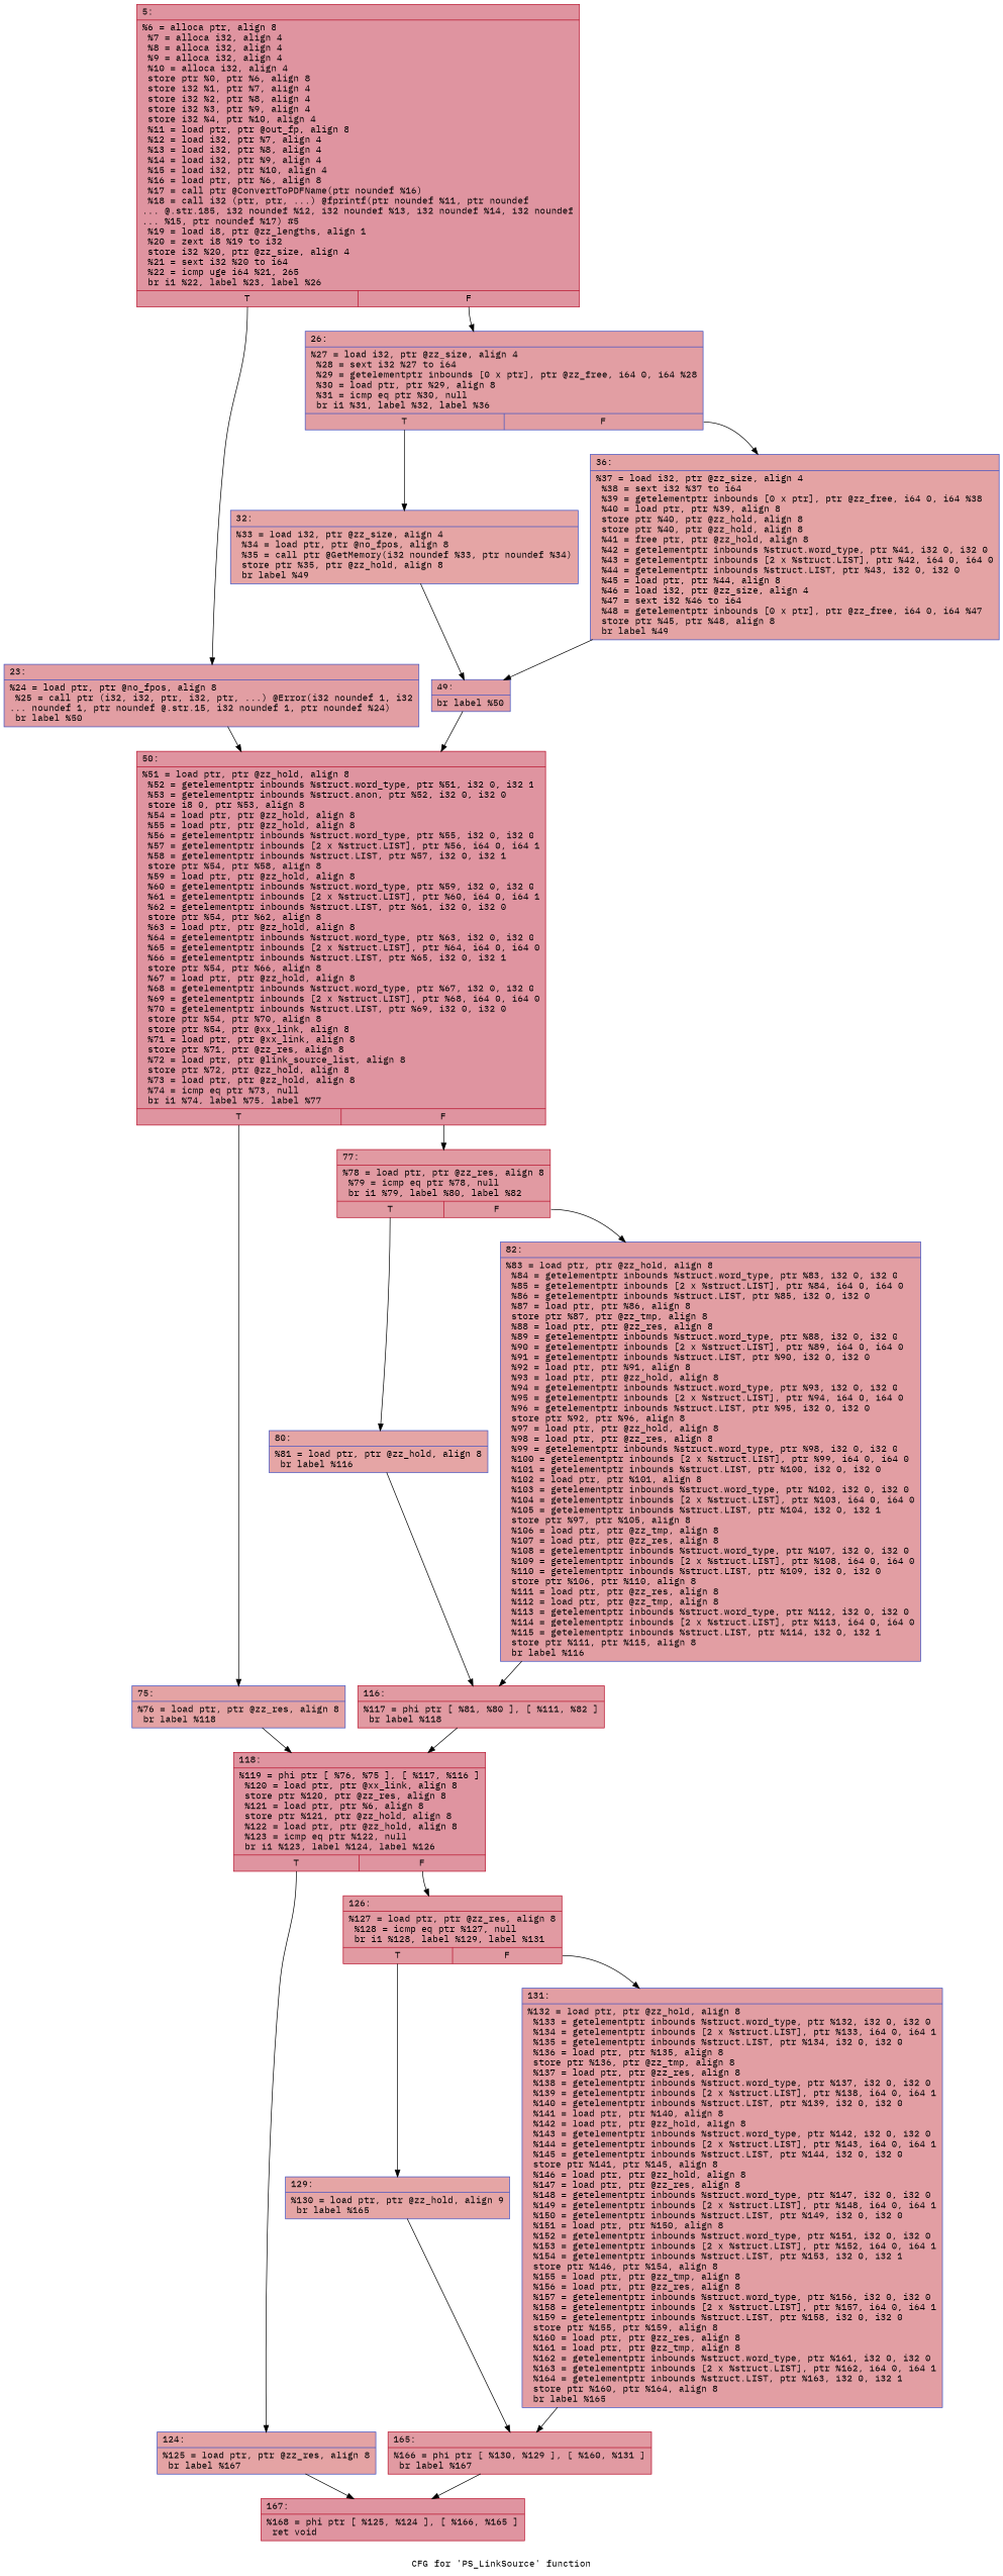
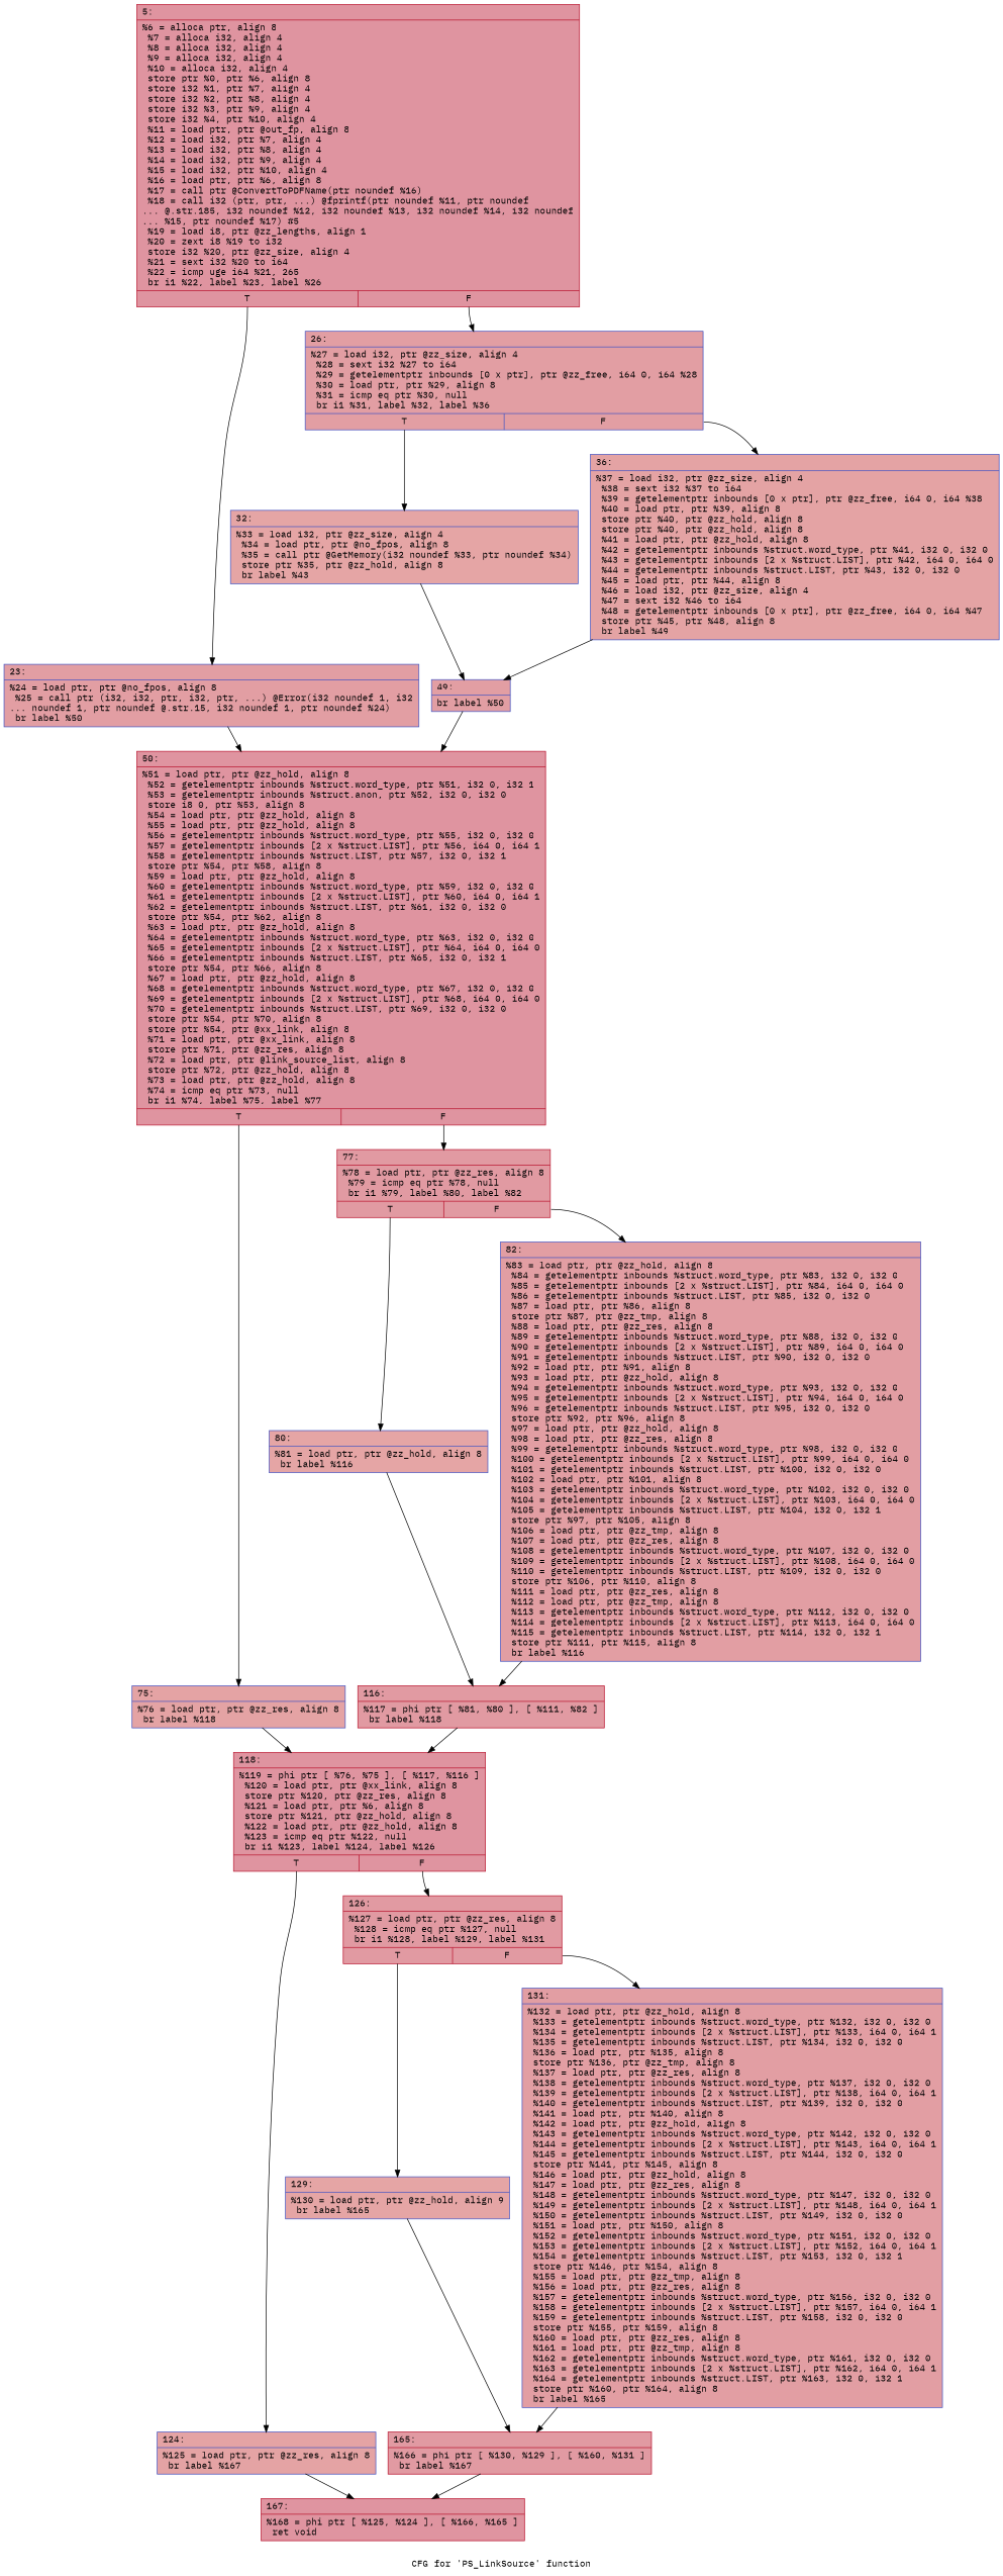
  digraph {
    fontname="IBM Plex Mono"
    label="CFG for 'PS_LinkSource' function"
    node [color="#3d50c3ff" fillcolor="#be242e70" fontname="IBM Plex Mono" shape=record style=filled]
    edge [fontname="IBM Plex Mono"]
    n1 [color="#b70d28ff" fillcolor="#b70d2870" label="{5:\l|  %6 = alloca ptr, align 8\l  %7 = alloca i32, align 4\l  %8 = alloca i32, align 4\l  %9 = alloca i32, align 4\l  %10 = alloca i32, align 4\l  store ptr %0, ptr %6, align 8\l  store i32 %1, ptr %7, align 4\l  store i32 %2, ptr %8, align 4\l  store i32 %3, ptr %9, align 4\l  store i32 %4, ptr %10, align 4\l  %11 = load ptr, ptr @out_fp, align 8\l  %12 = load i32, ptr %7, align 4\l  %13 = load i32, ptr %8, align 4\l  %14 = load i32, ptr %9, align 4\l  %15 = load i32, ptr %10, align 4\l  %16 = load ptr, ptr %6, align 8\l  %17 = call ptr @ConvertToPDFName(ptr noundef %16)\l  %18 = call i32 (ptr, ptr, ...) @fprintf(ptr noundef %11, ptr noundef\l... @.str.185, i32 noundef %12, i32 noundef %13, i32 noundef %14, i32 noundef\l... %15, ptr noundef %17) #5\l  %19 = load i8, ptr @zz_lengths, align 1\l  %20 = zext i8 %19 to i32\l  store i32 %20, ptr @zz_size, align 4\l  %21 = sext i32 %20 to i64\l  %22 = icmp uge i64 %21, 265\l  br i1 %22, label %23, label %26\l|{<s0>T|<s1>F}}"]
    n2 [label="{23:\l|  %24 = load ptr, ptr @no_fpos, align 8\l  %25 = call ptr (i32, i32, ptr, i32, ptr, ...) @Error(i32 noundef 1, i32\l... noundef 1, ptr noundef @.str.15, i32 noundef 1, ptr noundef %24)\l  br label %50\l}"]
    n3 [label="{26:\l|  %27 = load i32, ptr @zz_size, align 4\l  %28 = sext i32 %27 to i64\l  %29 = getelementptr inbounds [0 x ptr], ptr @zz_free, i64 0, i64 %28\l  %30 = load ptr, ptr %29, align 8\l  %31 = icmp eq ptr %30, null\l  br i1 %31, label %32, label %36\l|{<s0>T|<s1>F}}"]
    n4 [color="#b70d28ff" fillcolor="#b70d2870" label="{50:\l|  %51 = load ptr, ptr @zz_hold, align 8\l  %52 = getelementptr inbounds %struct.word_type, ptr %51, i32 0, i32 1\l  %53 = getelementptr inbounds %struct.anon, ptr %52, i32 0, i32 0\l  store i8 0, ptr %53, align 8\l  %54 = load ptr, ptr @zz_hold, align 8\l  %55 = load ptr, ptr @zz_hold, align 8\l  %56 = getelementptr inbounds %struct.word_type, ptr %55, i32 0, i32 0\l  %57 = getelementptr inbounds [2 x %struct.LIST], ptr %56, i64 0, i64 1\l  %58 = getelementptr inbounds %struct.LIST, ptr %57, i32 0, i32 1\l  store ptr %54, ptr %58, align 8\l  %59 = load ptr, ptr @zz_hold, align 8\l  %60 = getelementptr inbounds %struct.word_type, ptr %59, i32 0, i32 0\l  %61 = getelementptr inbounds [2 x %struct.LIST], ptr %60, i64 0, i64 1\l  %62 = getelementptr inbounds %struct.LIST, ptr %61, i32 0, i32 0\l  store ptr %54, ptr %62, align 8\l  %63 = load ptr, ptr @zz_hold, align 8\l  %64 = getelementptr inbounds %struct.word_type, ptr %63, i32 0, i32 0\l  %65 = getelementptr inbounds [2 x %struct.LIST], ptr %64, i64 0, i64 0\l  %66 = getelementptr inbounds %struct.LIST, ptr %65, i32 0, i32 1\l  store ptr %54, ptr %66, align 8\l  %67 = load ptr, ptr @zz_hold, align 8\l  %68 = getelementptr inbounds %struct.word_type, ptr %67, i32 0, i32 0\l  %69 = getelementptr inbounds [2 x %struct.LIST], ptr %68, i64 0, i64 0\l  %70 = getelementptr inbounds %struct.LIST, ptr %69, i32 0, i32 0\l  store ptr %54, ptr %70, align 8\l  store ptr %54, ptr @xx_link, align 8\l  %71 = load ptr, ptr @xx_link, align 8\l  store ptr %71, ptr @zz_res, align 8\l  %72 = load ptr, ptr @link_source_list, align 8\l  store ptr %72, ptr @zz_hold, align 8\l  %73 = load ptr, ptr @zz_hold, align 8\l  %74 = icmp eq ptr %73, null\l  br i1 %74, label %75, label %77\l|{<s0>T|<s1>F}}"]
-   n5 [fillcolor="#c5333470" label="{32:\l|  %33 = load i32, ptr @zz_size, align 4\l  %34 = load ptr, ptr @no_fpos, align 8\l  %35 = call ptr @GetMemory(i32 noundef %33, ptr noundef %34)\l  store ptr %35, ptr @zz_hold, align 8\l  br label %49\l}"]
-   n6 [fillcolor="#c32e3170" label="{36:\l|  %37 = load i32, ptr @zz_size, align 4\l  %38 = sext i32 %37 to i64\l  %39 = getelementptr inbounds [0 x ptr], ptr @zz_free, i64 0, i64 %38\l  %40 = load ptr, ptr %39, align 8\l  store ptr %40, ptr @zz_hold, align 8\l  store ptr %40, ptr @zz_hold, align 8\l  %41 = free ptr, ptr @zz_hold, align 8\l  %42 = getelementptr inbounds %struct.word_type, ptr %41, i32 0, i32 0\l  %43 = getelementptr inbounds [2 x %struct.LIST], ptr %42, i64 0, i64 0\l  %44 = getelementptr inbounds %struct.LIST, ptr %43, i32 0, i32 0\l  %45 = load ptr, ptr %44, align 8\l  %46 = load i32, ptr @zz_size, align 4\l  %47 = sext i32 %46 to i64\l  %48 = getelementptr inbounds [0 x ptr], ptr @zz_free, i64 0, i64 %47\l  store ptr %45, ptr %48, align 8\l  br label %49\l}"]
+   n5 [fillcolor="#c5333470" label="{32:\l|  %33 = load i32, ptr @zz_size, align 4\l  %34 = load ptr, ptr @no_fpos, align 8\l  %35 = call ptr @GetMemory(i32 noundef %33, ptr noundef %34)\l  store ptr %35, ptr @zz_hold, align 8\l  br label %43\l}"]
+   n6 [fillcolor="#c32e3170" label="{36:\l|  %37 = load i32, ptr @zz_size, align 4\l  %38 = sext i32 %37 to i64\l  %39 = getelementptr inbounds [0 x ptr], ptr @zz_free, i64 0, i64 %38\l  %40 = load ptr, ptr %39, align 8\l  store ptr %40, ptr @zz_hold, align 8\l  store ptr %40, ptr @zz_hold, align 8\l  %41 = load ptr, ptr @zz_hold, align 8\l  %42 = getelementptr inbounds %struct.word_type, ptr %41, i32 0, i32 0\l  %43 = getelementptr inbounds [2 x %struct.LIST], ptr %42, i64 0, i64 0\l  %44 = getelementptr inbounds %struct.LIST, ptr %43, i32 0, i32 0\l  %45 = load ptr, ptr %44, align 8\l  %46 = load i32, ptr @zz_size, align 4\l  %47 = sext i32 %46 to i64\l  %48 = getelementptr inbounds [0 x ptr], ptr @zz_free, i64 0, i64 %47\l  store ptr %45, ptr %48, align 8\l  br label %49\l}"]
    n7 [fillcolor="#c32e3170" label="{75:\l|  %76 = load ptr, ptr @zz_res, align 8\l  br label %118\l}"]
    n8 [color="#b70d28ff" fillcolor="#bb1b2c70" label="{77:\l|  %78 = load ptr, ptr @zz_res, align 8\l  %79 = icmp eq ptr %78, null\l  br i1 %79, label %80, label %82\l|{<s0>T|<s1>F}}"]
    n9 [label="{49:\l|  br label %50\l}"]
    n10 [color="#b70d28ff" fillcolor="#b70d2870" label="{118:\l|  %119 = phi ptr [ %76, %75 ], [ %117, %116 ]\l  %120 = load ptr, ptr @xx_link, align 8\l  store ptr %120, ptr @zz_res, align 8\l  %121 = load ptr, ptr %6, align 8\l  store ptr %121, ptr @zz_hold, align 8\l  %122 = load ptr, ptr @zz_hold, align 8\l  %123 = icmp eq ptr %122, null\l  br i1 %123, label %124, label %126\l|{<s0>T|<s1>F}}"]
    n11 [fillcolor="#c5333470" label="{80:\l|  %81 = load ptr, ptr @zz_hold, align 8\l  br label %116\l}"]
    n12 [label="{82:\l|  %83 = load ptr, ptr @zz_hold, align 8\l  %84 = getelementptr inbounds %struct.word_type, ptr %83, i32 0, i32 0\l  %85 = getelementptr inbounds [2 x %struct.LIST], ptr %84, i64 0, i64 0\l  %86 = getelementptr inbounds %struct.LIST, ptr %85, i32 0, i32 0\l  %87 = load ptr, ptr %86, align 8\l  store ptr %87, ptr @zz_tmp, align 8\l  %88 = load ptr, ptr @zz_res, align 8\l  %89 = getelementptr inbounds %struct.word_type, ptr %88, i32 0, i32 0\l  %90 = getelementptr inbounds [2 x %struct.LIST], ptr %89, i64 0, i64 0\l  %91 = getelementptr inbounds %struct.LIST, ptr %90, i32 0, i32 0\l  %92 = load ptr, ptr %91, align 8\l  %93 = load ptr, ptr @zz_hold, align 8\l  %94 = getelementptr inbounds %struct.word_type, ptr %93, i32 0, i32 0\l  %95 = getelementptr inbounds [2 x %struct.LIST], ptr %94, i64 0, i64 0\l  %96 = getelementptr inbounds %struct.LIST, ptr %95, i32 0, i32 0\l  store ptr %92, ptr %96, align 8\l  %97 = load ptr, ptr @zz_hold, align 8\l  %98 = load ptr, ptr @zz_res, align 8\l  %99 = getelementptr inbounds %struct.word_type, ptr %98, i32 0, i32 0\l  %100 = getelementptr inbounds [2 x %struct.LIST], ptr %99, i64 0, i64 0\l  %101 = getelementptr inbounds %struct.LIST, ptr %100, i32 0, i32 0\l  %102 = load ptr, ptr %101, align 8\l  %103 = getelementptr inbounds %struct.word_type, ptr %102, i32 0, i32 0\l  %104 = getelementptr inbounds [2 x %struct.LIST], ptr %103, i64 0, i64 0\l  %105 = getelementptr inbounds %struct.LIST, ptr %104, i32 0, i32 1\l  store ptr %97, ptr %105, align 8\l  %106 = load ptr, ptr @zz_tmp, align 8\l  %107 = load ptr, ptr @zz_res, align 8\l  %108 = getelementptr inbounds %struct.word_type, ptr %107, i32 0, i32 0\l  %109 = getelementptr inbounds [2 x %struct.LIST], ptr %108, i64 0, i64 0\l  %110 = getelementptr inbounds %struct.LIST, ptr %109, i32 0, i32 0\l  store ptr %106, ptr %110, align 8\l  %111 = load ptr, ptr @zz_res, align 8\l  %112 = load ptr, ptr @zz_tmp, align 8\l  %113 = getelementptr inbounds %struct.word_type, ptr %112, i32 0, i32 0\l  %114 = getelementptr inbounds [2 x %struct.LIST], ptr %113, i64 0, i64 0\l  %115 = getelementptr inbounds %struct.LIST, ptr %114, i32 0, i32 1\l  store ptr %111, ptr %115, align 8\l  br label %116\l}"]
    n13 [fillcolor="#c32e3170" label="{124:\l|  %125 = load ptr, ptr @zz_res, align 8\l  br label %167\l}"]
    n14 [color="#b70d28ff" fillcolor="#bb1b2c70" label="{126:\l|  %127 = load ptr, ptr @zz_res, align 8\l  %128 = icmp eq ptr %127, null\l  br i1 %128, label %129, label %131\l|{<s0>T|<s1>F}}"]
    n15 [color="#b70d28ff" fillcolor="#bb1b2c70" label="{116:\l|  %117 = phi ptr [ %81, %80 ], [ %111, %82 ]\l  br label %118\l}"]
    n16 [color="#b70d28ff" fillcolor="#b70d2870" label="{167:\l|  %168 = phi ptr [ %125, %124 ], [ %166, %165 ]\l  ret void\l}"]
    n17 [fillcolor="#c5333470" label="{129:\l|  %130 = load ptr, ptr @zz_hold, align 9\l  br label %165\l}"]
    n18 [label="{131:\l|  %132 = load ptr, ptr @zz_hold, align 8\l  %133 = getelementptr inbounds %struct.word_type, ptr %132, i32 0, i32 0\l  %134 = getelementptr inbounds [2 x %struct.LIST], ptr %133, i64 0, i64 1\l  %135 = getelementptr inbounds %struct.LIST, ptr %134, i32 0, i32 0\l  %136 = load ptr, ptr %135, align 8\l  store ptr %136, ptr @zz_tmp, align 8\l  %137 = load ptr, ptr @zz_res, align 8\l  %138 = getelementptr inbounds %struct.word_type, ptr %137, i32 0, i32 0\l  %139 = getelementptr inbounds [2 x %struct.LIST], ptr %138, i64 0, i64 1\l  %140 = getelementptr inbounds %struct.LIST, ptr %139, i32 0, i32 0\l  %141 = load ptr, ptr %140, align 8\l  %142 = load ptr, ptr @zz_hold, align 8\l  %143 = getelementptr inbounds %struct.word_type, ptr %142, i32 0, i32 0\l  %144 = getelementptr inbounds [2 x %struct.LIST], ptr %143, i64 0, i64 1\l  %145 = getelementptr inbounds %struct.LIST, ptr %144, i32 0, i32 0\l  store ptr %141, ptr %145, align 8\l  %146 = load ptr, ptr @zz_hold, align 8\l  %147 = load ptr, ptr @zz_res, align 8\l  %148 = getelementptr inbounds %struct.word_type, ptr %147, i32 0, i32 0\l  %149 = getelementptr inbounds [2 x %struct.LIST], ptr %148, i64 0, i64 1\l  %150 = getelementptr inbounds %struct.LIST, ptr %149, i32 0, i32 0\l  %151 = load ptr, ptr %150, align 8\l  %152 = getelementptr inbounds %struct.word_type, ptr %151, i32 0, i32 0\l  %153 = getelementptr inbounds [2 x %struct.LIST], ptr %152, i64 0, i64 1\l  %154 = getelementptr inbounds %struct.LIST, ptr %153, i32 0, i32 1\l  store ptr %146, ptr %154, align 8\l  %155 = load ptr, ptr @zz_tmp, align 8\l  %156 = load ptr, ptr @zz_res, align 8\l  %157 = getelementptr inbounds %struct.word_type, ptr %156, i32 0, i32 0\l  %158 = getelementptr inbounds [2 x %struct.LIST], ptr %157, i64 0, i64 1\l  %159 = getelementptr inbounds %struct.LIST, ptr %158, i32 0, i32 0\l  store ptr %155, ptr %159, align 8\l  %160 = load ptr, ptr @zz_res, align 8\l  %161 = load ptr, ptr @zz_tmp, align 8\l  %162 = getelementptr inbounds %struct.word_type, ptr %161, i32 0, i32 0\l  %163 = getelementptr inbounds [2 x %struct.LIST], ptr %162, i64 0, i64 1\l  %164 = getelementptr inbounds %struct.LIST, ptr %163, i32 0, i32 1\l  store ptr %160, ptr %164, align 8\l  br label %165\l}"]
    n19 [color="#b70d28ff" fillcolor="#bb1b2c70" label="{165:\l|  %166 = phi ptr [ %130, %129 ], [ %160, %131 ]\l  br label %167\l}"]
    n1 -> n2 [tailport=s0]
    n1 -> n3 [tailport=s1]
    n2 -> n4
    n3 -> n5 [tailport=s0]
    n3 -> n6 [tailport=s1]
    n4 -> n7 [tailport=s0]
    n4 -> n8 [tailport=s1]
    n5 -> n9
    n6 -> n9
    n7 -> n10
    n8 -> n11 [tailport=s0]
    n8 -> n12 [tailport=s1]
    n9 -> n4
    n10 -> n13 [tailport=s0]
    n10 -> n14 [tailport=s1]
    n11 -> n15
    n12 -> n15
    n13 -> n16
    n14 -> n17 [tailport=s0]
    n14 -> n18 [tailport=s1]
    n15 -> n10
    n17 -> n19
    n18 -> n19
    n19 -> n16
  }
